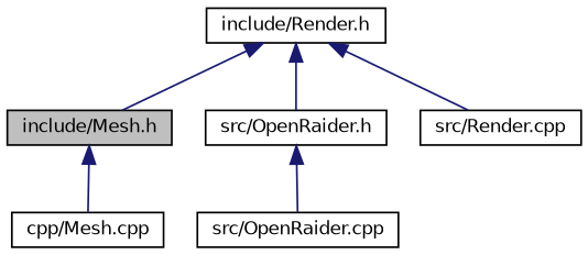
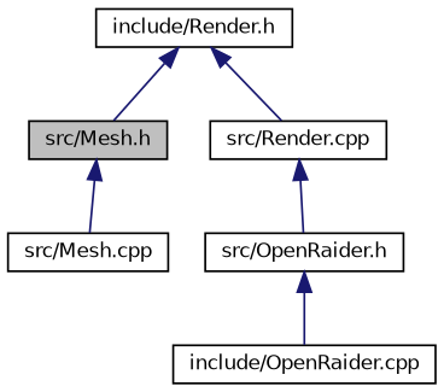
  digraph {
    node [color=black fillcolor=white fontname=Helvetica fontsize=10 shape=record style=filled]
    edge [color=midnightblue dir=back fontname=Helvetica fontsize=10 labelfontname=Helvetica labelfontsize=10 style=solid]
-   n1 [fillcolor=grey75 fontcolor=black height=0.2 label="include/Mesh.h" width=0.4]
-   n2 [height=0.2 label="cpp/Mesh.cpp" width=0.4]
+   n1 [fillcolor=grey75 fontcolor=black height=0.2 label="src/Mesh.h" width=0.4]
+   n2 [height=0.2 label="src/Mesh.cpp" width=0.4]
    n3 [height=0.2 label="include/Render.h" width=0.4]
    n4 [height=0.2 label="src/OpenRaider.h" width=0.4]
    n5 [height=0.2 label="src/Render.cpp" width=0.4]
-   n6 [height=0.2 label="src/OpenRaider.cpp" width=0.4]
+   n6 [height=0.2 label="include/OpenRaider.cpp" width=0.4]
    n1 -> n2
    n3 -> n1
-   n3 -> n4
+   n5 -> n4
    n3 -> n5
    n4 -> n6
  }
